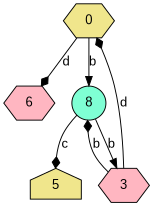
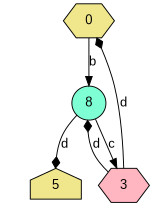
  strict digraph {
    fontname="Liberation Sans"
    node [fillcolor=lightpink fontname="Liberation Sans" shape=hexagon style=filled]
    edge [arrowhead=diamond fontname="Liberation Sans"]
-   6
    0 [fillcolor=khaki]
    8 [fillcolor=aquamarine shape=circle]
    3
    5 [fillcolor=khaki shape=house]
-   0 -> 6 [label=d]
    0 -> 8 [arrowhead=normal label=b]
-   8 -> 3 [arrowhead=normal label=b]
-   8 -> 5 [label=c]
+   8 -> 3 [arrowhead=normal label=c]
+   8 -> 5 [label=d]
    3 -> 0 [label=d]
-   3 -> 8 [label=b]
+   3 -> 8 [label=d]
  }
